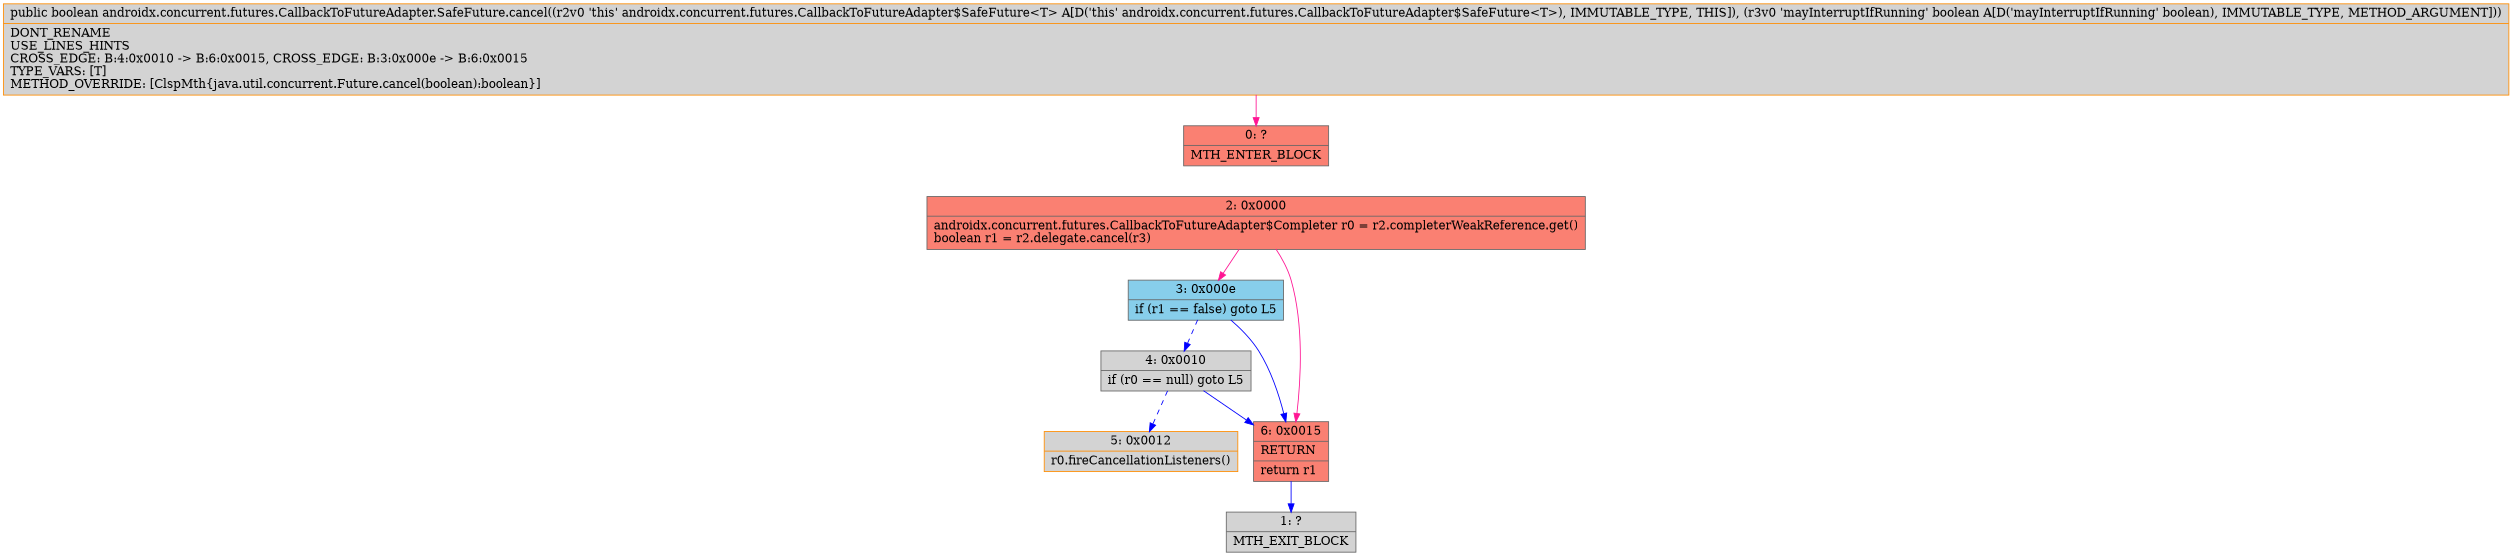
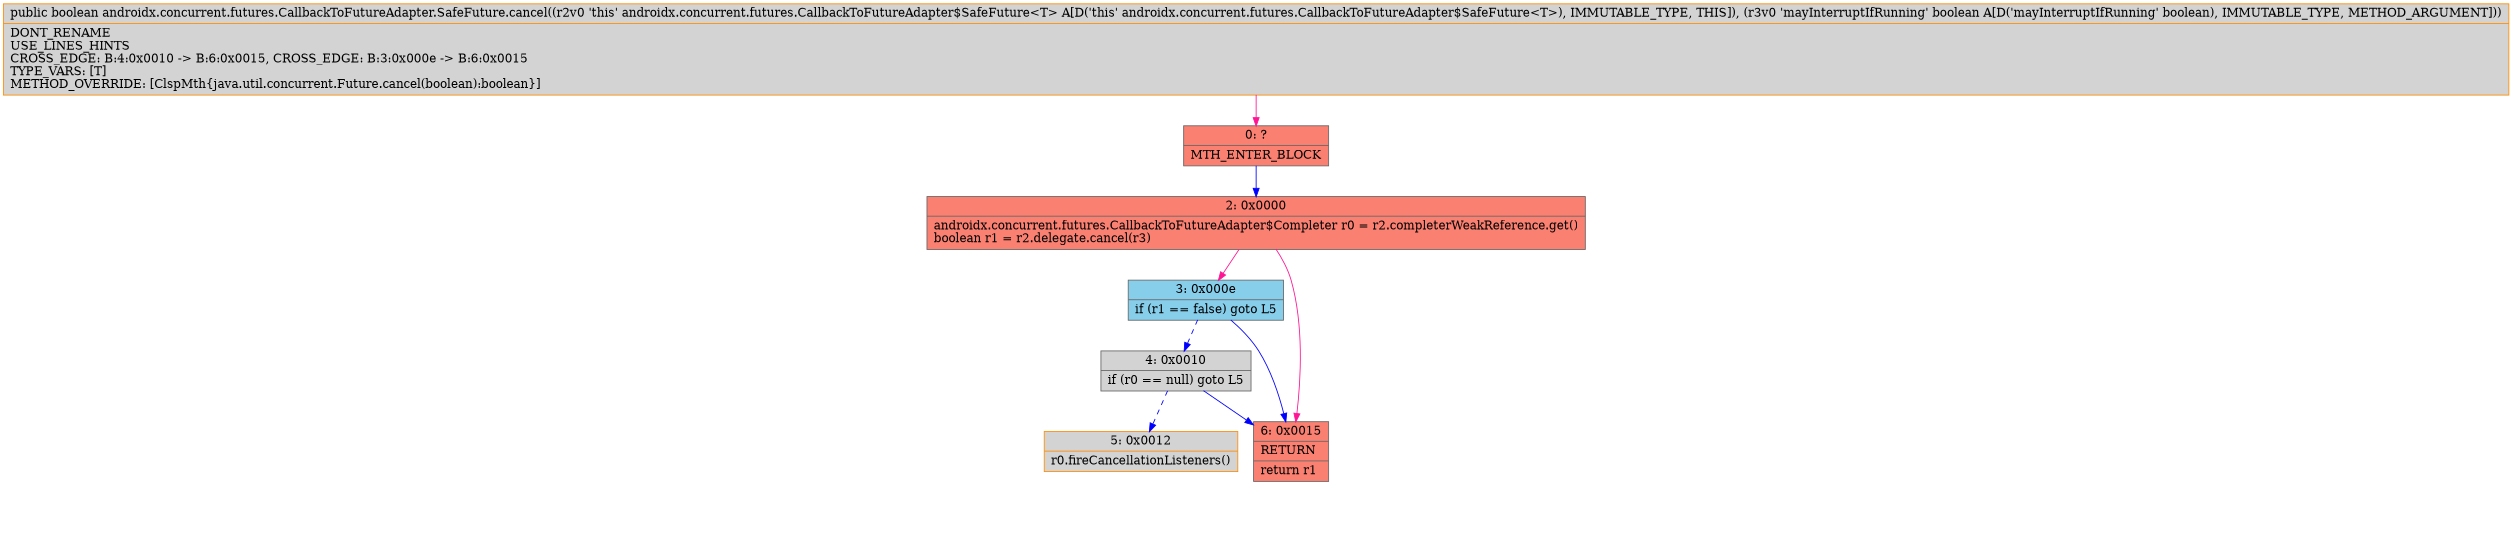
  digraph {
    node [color=gray40 fillcolor=lightgrey shape=record style=filled]
    edge [color=blue]
    n1 [fillcolor=salmon label="{0\:\ ?|MTH_ENTER_BLOCK\l}"]
    n2 [fillcolor=salmon label="{2\:\ 0x0000|androidx.concurrent.futures.CallbackToFutureAdapter$Completer r0 = r2.completerWeakReference.get()\lboolean r1 = r2.delegate.cancel(r3)\l}"]
    n3 [fillcolor=skyblue label="{3\:\ 0x000e|if (r1 == false) goto L5\l}"]
    n4 [fillcolor=salmon label="{6\:\ 0x0015|RETURN\l|return r1\l}"]
    n5 [label="{4\:\ 0x0010|if (r0 == null) goto L5\l}"]
    n6 [color=darkorange label="{5\:\ 0x0012|r0.fireCancellationListeners()\l}"]
-   n7 [label="{1\:\ ?|MTH_EXIT_BLOCK\l}"]
    n8 [color=darkorange label="{public boolean androidx.concurrent.futures.CallbackToFutureAdapter.SafeFuture.cancel((r2v0 'this' androidx.concurrent.futures.CallbackToFutureAdapter$SafeFuture\<T\> A[D('this' androidx.concurrent.futures.CallbackToFutureAdapter$SafeFuture\<T\>), IMMUTABLE_TYPE, THIS]), (r3v0 'mayInterruptIfRunning' boolean A[D('mayInterruptIfRunning' boolean), IMMUTABLE_TYPE, METHOD_ARGUMENT]))  | DONT_RENAME\lUSE_LINES_HINTS\lCROSS_EDGE: B:4:0x0010 \-\> B:6:0x0015, CROSS_EDGE: B:3:0x000e \-\> B:6:0x0015\lTYPE_VARS: [T]\lMETHOD_OVERRIDE: [ClspMth\{java.util.concurrent.Future.cancel(boolean):boolean\}]\l}"]
+   n1 -> n2
    n2 -> n3 [color=deeppink]
    n2 -> n4 [color=deeppink]
    n3 -> n4
    n3 -> n5 [style=dashed]
-   n4 -> n7
    n5 -> n4
    n5 -> n6 [style=dashed]
    n8 -> n1 [color=deeppink]
  }
